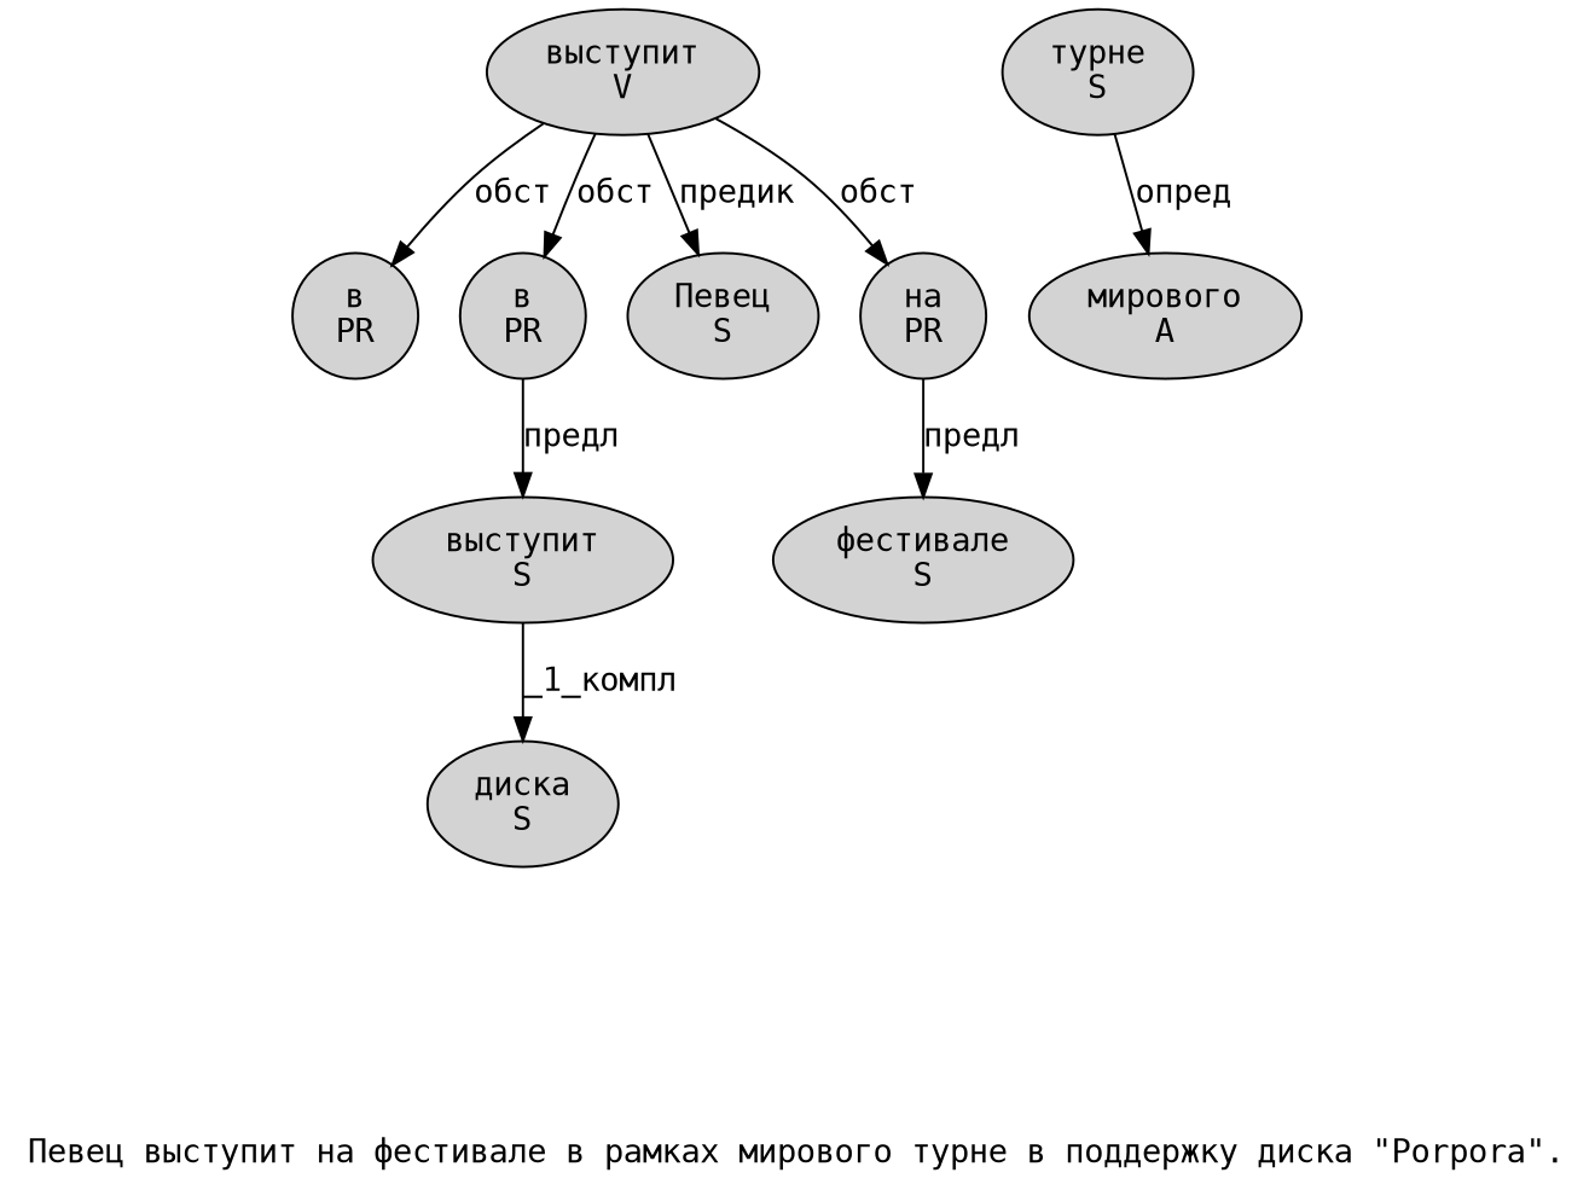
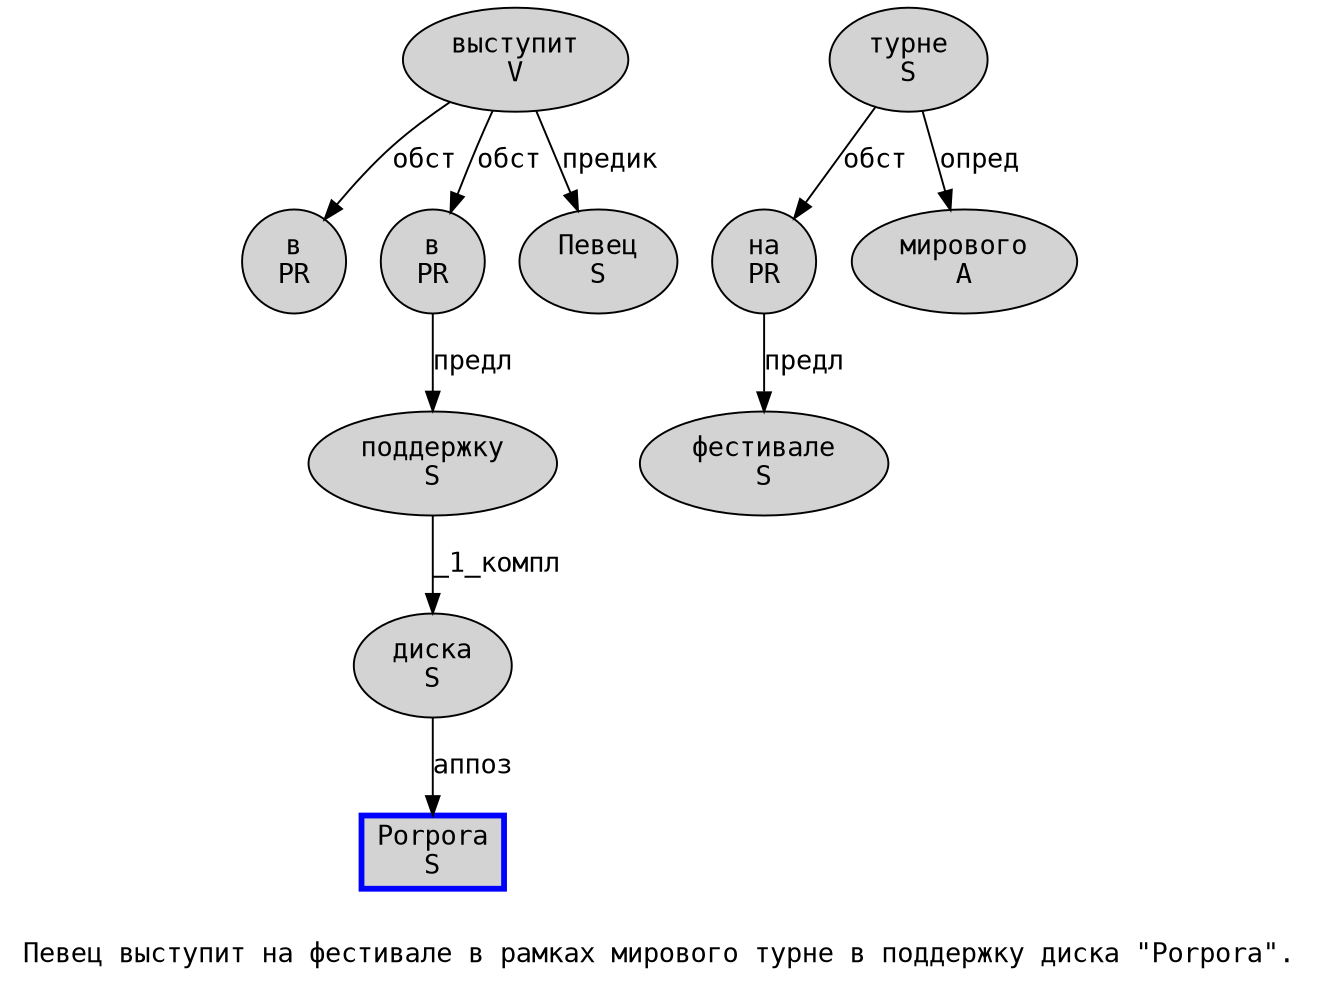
  digraph {
    fontname="DejaVu Sans Mono"
    label="Певец выступит на фестивале в рамках мирового турне в поддержку диска \"Porpora\"."
    node [fillcolor=lightgray fontname="DejaVu Sans Mono" penwidth=1 shape=ellipse style=filled]
    edge [fontname="DejaVu Sans Mono"]
    n1 [label="Певец\nS"]
    n2 [label="выступит\nV"]
    n3 [label="на\nPR"]
    n4 [label="в\nPR"]
    n5 [label="в\nPR"]
    n6 [label="фестивале\nS"]
-   n7 [label="выступит\nS"]
+   n7 [label="поддержку\nS"]
    n8 [label="турне\nS"]
    n9 [label="мирового\nA"]
    n10 [label="диска\nS"]
+   n11 [color=blue label="Porpora\nS" penwidth=3 shape=box]
    n2 -> n1 [label="предик"]
-   n2 -> n3 [label="обст"]
+   n8 -> n3 [label="обст"]
    n2 -> n4 [label="обст"]
    n2 -> n5 [label="обст"]
    n3 -> n6 [label="предл"]
    n5 -> n7 [label="предл"]
    n7 -> n10 [label="_1_компл"]
    n8 -> n9 [label="опред"]
+   n10 -> n11 [label="аппоз"]
  }
